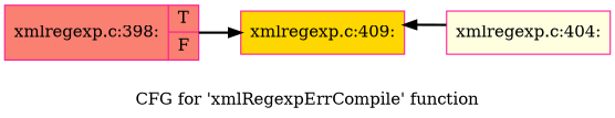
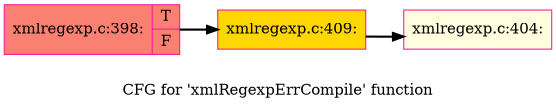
  digraph {
    label="CFG for 'xmlRegexpErrCompile' function"
    rankdir=LR
    node [color=deeppink shape=record style=filled]
    edge [style=bold]
    n1 [fillcolor=salmon label="{xmlregexp.c:398:|{<s0>T|<s1>F}}"]
    n2 [fillcolor=gold label="{xmlregexp.c:409:}"]
    n3 [fillcolor=lightyellow label="{xmlregexp.c:404:}"]
    n1 -> n2
-   n3 -> n2
+   n2 -> n3
  }
